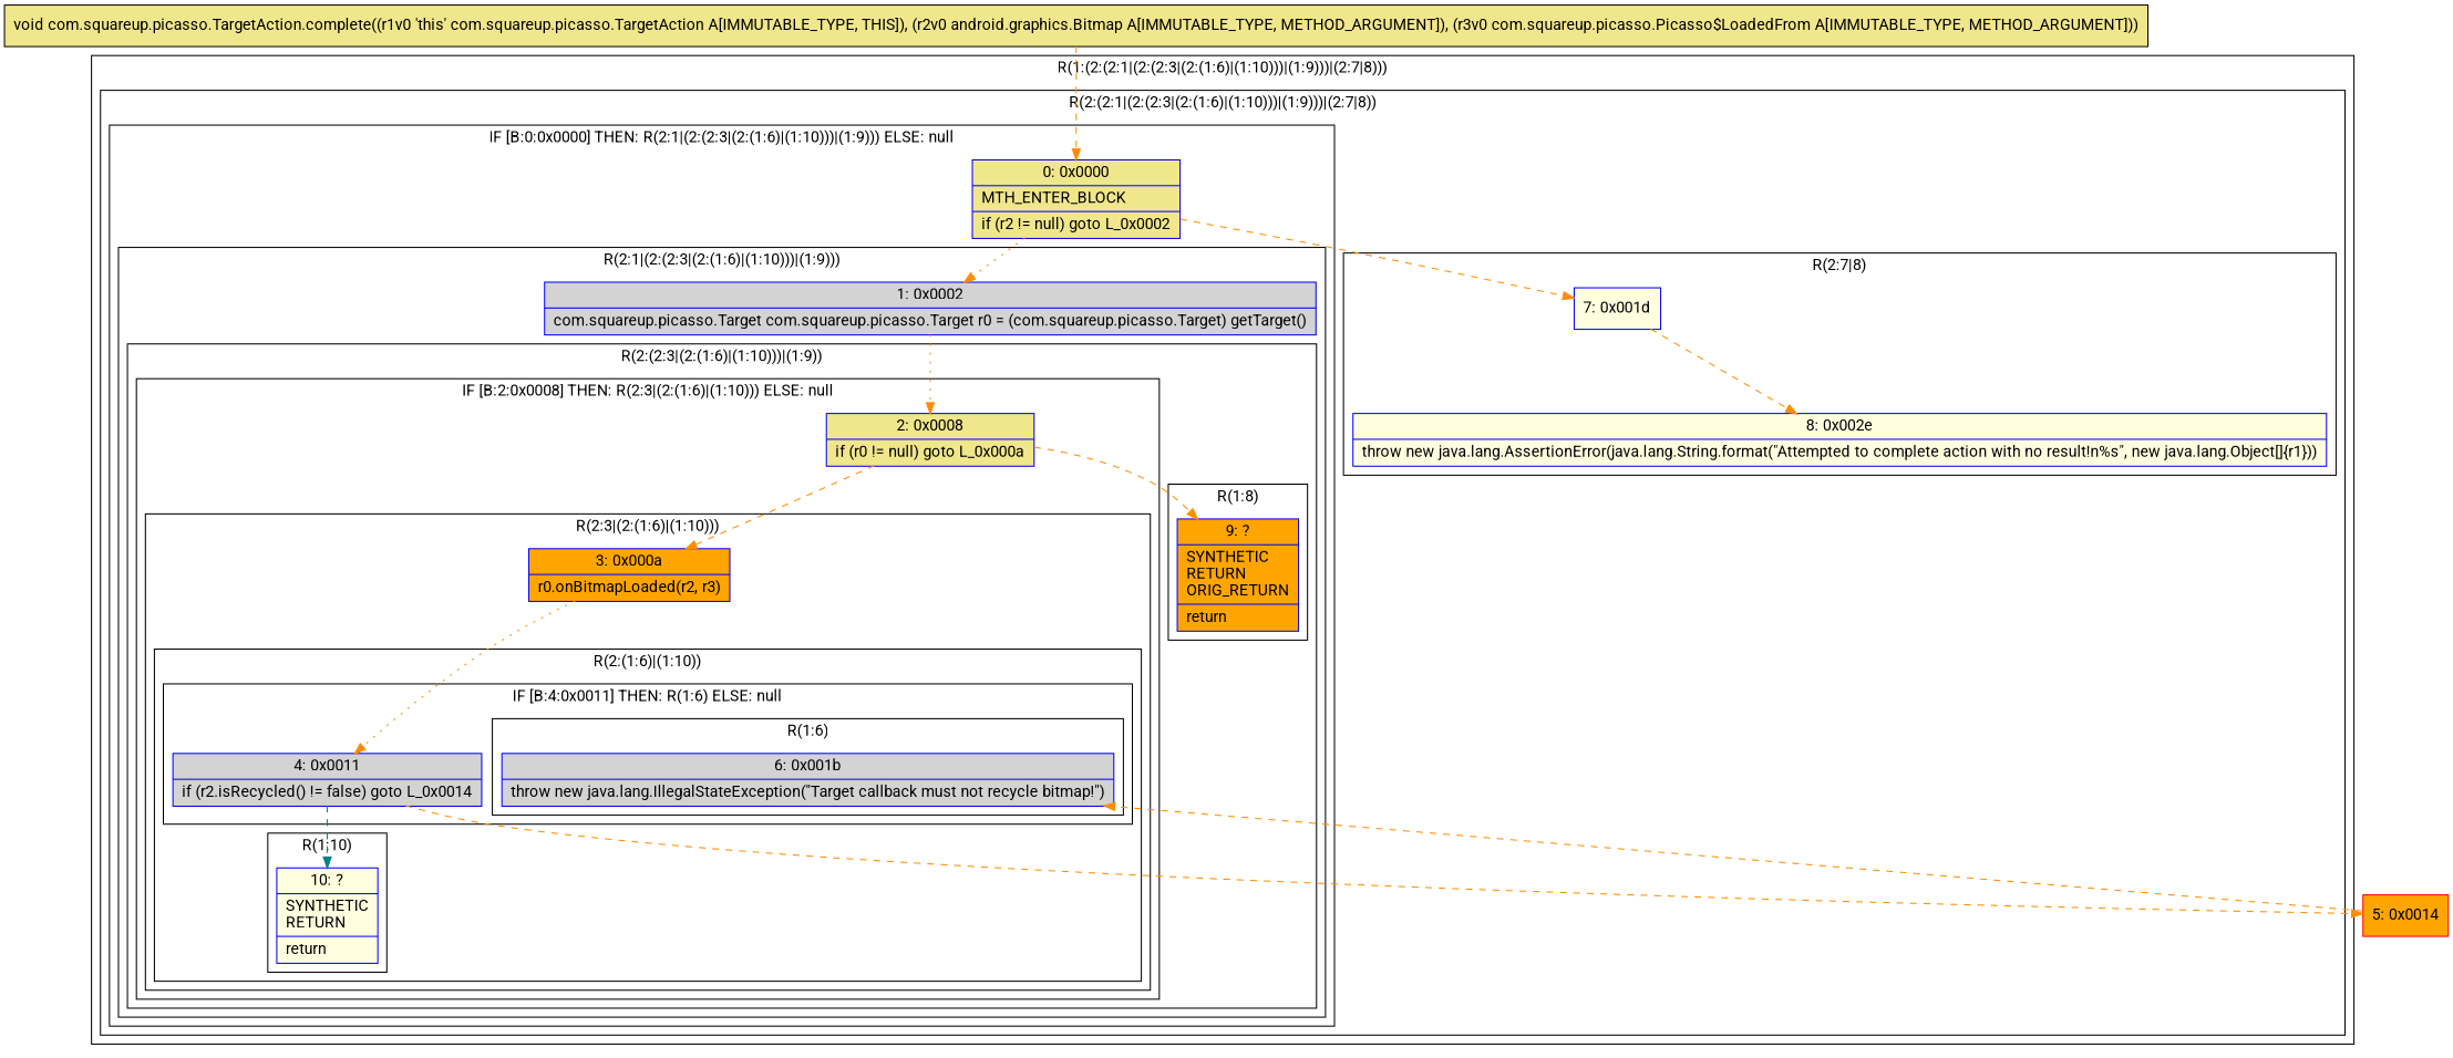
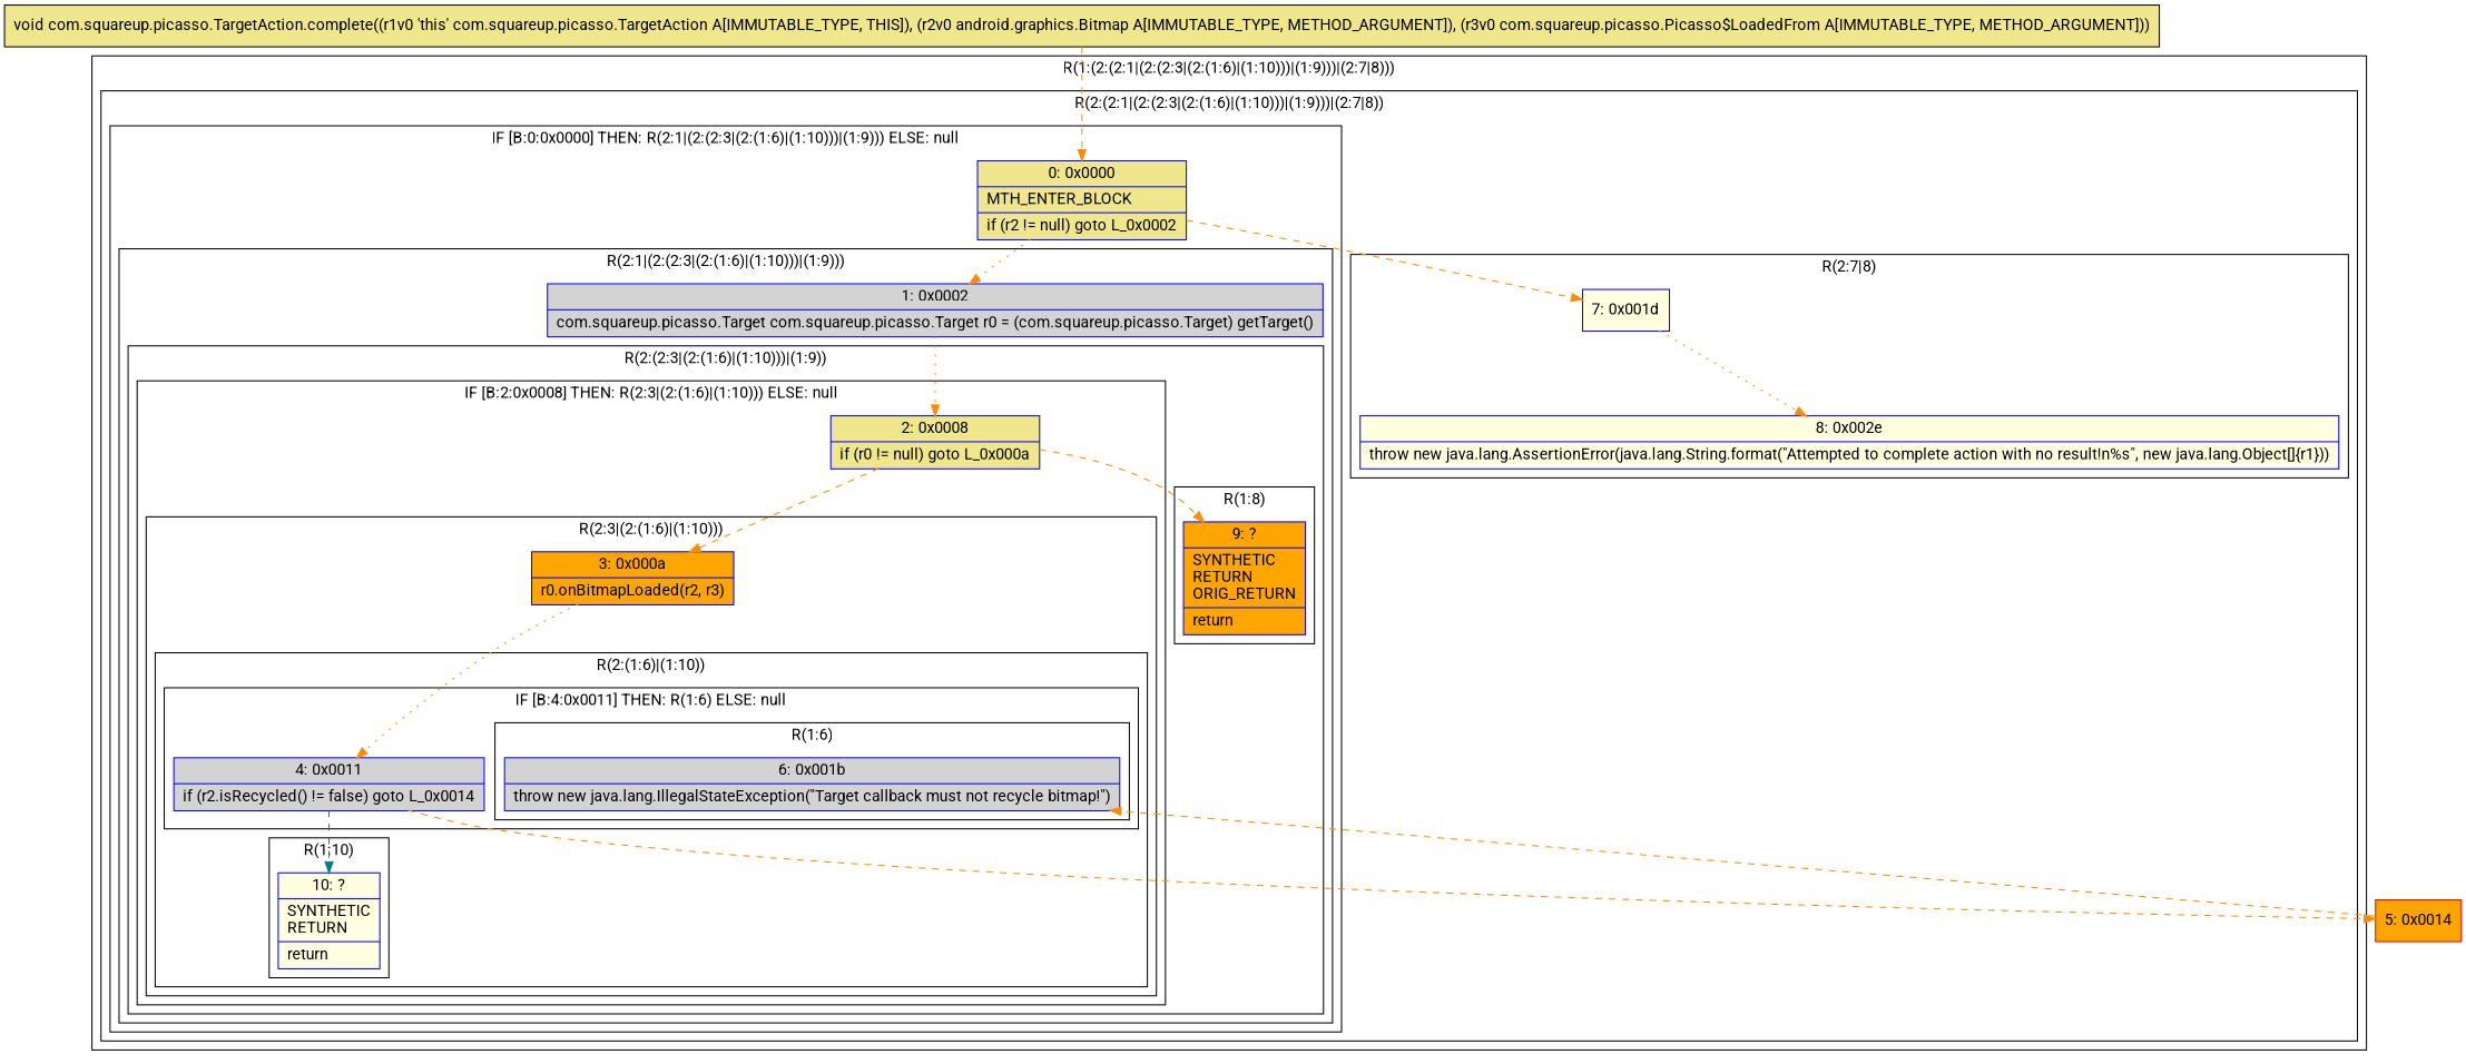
  digraph {
    fontname=Roboto
    node [color=blue fillcolor=lightgrey fontname=Roboto shape=record style=filled]
    edge [color=darkorange fontname=Roboto style=dashed]
    n1 [label="{6\:\ 0x001b|throw new java.lang.IllegalStateException(\"Target callback must not recycle bitmap!\")\l}"]
    n2 [label="{4\:\ 0x0011|if (r2.isRecycled() != false) goto L_0x0014\l}"]
    n3 [fillcolor=lightyellow label="{10\:\ ?|SYNTHETIC\lRETURN\l|return\l}"]
    n4 [fillcolor=orange label="{3\:\ 0x000a|r0.onBitmapLoaded(r2, r3)\l}"]
    n5 [fillcolor=khaki label="{2\:\ 0x0008|if (r0 != null) goto L_0x000a\l}"]
    n6 [fillcolor=orange label="{9\:\ ?|SYNTHETIC\lRETURN\lORIG_RETURN\l|return\l}"]
    n7 [label="{1\:\ 0x0002|com.squareup.picasso.Target com.squareup.picasso.Target r0 = (com.squareup.picasso.Target) getTarget()\l}"]
    n8 [fillcolor=khaki label="{0\:\ 0x0000|MTH_ENTER_BLOCK\l|if (r2 != null) goto L_0x0002\l}"]
    n9 [fillcolor=lightyellow label="{7\:\ 0x001d}"]
    n10 [fillcolor=lightyellow label="{8\:\ 0x002e|throw new java.lang.AssertionError(java.lang.String.format(\"Attempted to complete action with no result!n%s\", new java.lang.Object[]\{r1\}))\l}"]
    n11 [color=red fillcolor=orange label="{5\:\ 0x0014}"]
    n12 [fillcolor=khaki label="{void com.squareup.picasso.TargetAction.complete((r1v0 'this' com.squareup.picasso.TargetAction A[IMMUTABLE_TYPE, THIS]), (r2v0 android.graphics.Bitmap A[IMMUTABLE_TYPE, METHOD_ARGUMENT]), (r3v0 com.squareup.picasso.Picasso$LoadedFrom A[IMMUTABLE_TYPE, METHOD_ARGUMENT])) }" color=""]
    subgraph cluster_1 {
      label="R(1:(2:(2:1|(2:(2:3|(2:(1:6)|(1:10)))|(1:9)))|(2:7|8)))"
      subgraph cluster_2 {
        label="R(2:(2:1|(2:(2:3|(2:(1:6)|(1:10)))|(1:9)))|(2:7|8))"
        subgraph cluster_3 {
          label="IF [B:0:0x0000] THEN: R(2:1|(2:(2:3|(2:(1:6)|(1:10)))|(1:9))) ELSE: null"
          n8
          subgraph cluster_4 {
            label="R(2:1|(2:(2:3|(2:(1:6)|(1:10)))|(1:9)))"
            n7
            subgraph cluster_5 {
              label="R(2:(2:3|(2:(1:6)|(1:10)))|(1:9))"
              subgraph cluster_6 {
                label="IF [B:2:0x0008] THEN: R(2:3|(2:(1:6)|(1:10))) ELSE: null"
                n5
                subgraph cluster_7 {
                  label="R(2:3|(2:(1:6)|(1:10)))"
                  n4
                  subgraph cluster_8 {
                    label="R(2:(1:6)|(1:10))"
                    subgraph cluster_9 {
                      label="IF [B:4:0x0011] THEN: R(1:6) ELSE: null"
                      n2
                      subgraph cluster_10 {
                        label="R(1:6)"
                        n1
                      }
                    }
                    subgraph cluster_11 {
                      label="R(1:10)"
                      n3
                    }
                  }
                }
              }
              subgraph cluster_12 {
                label="R(1:8)"
                n6
              }
            }
          }
        }
        subgraph cluster_13 {
          label="R(2:7|8)"
          n9
          n10
        }
      }
    }
    n2 -> n3 [color=teal]
    n2 -> n11
    n4 -> n2 [style=dotted]
    n5 -> n4
    n5 -> n6
    n7 -> n5 [style=dotted]
    n8 -> n7 [style=dotted]
    n8 -> n9
-   n9 -> n10
+   n9 -> n10 [style=dotted]
    n11 -> n1
    n12 -> n8
  }
